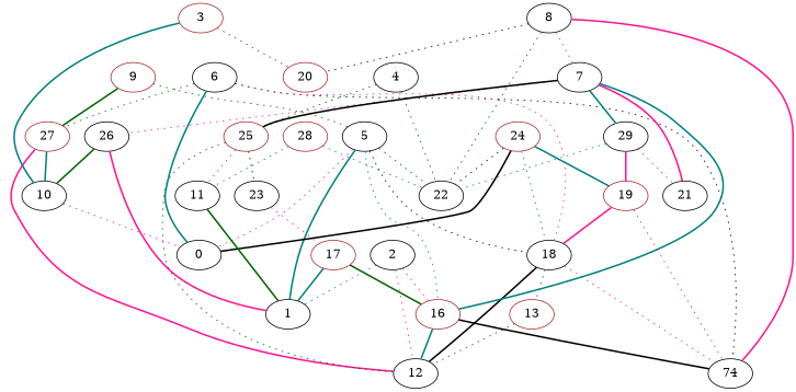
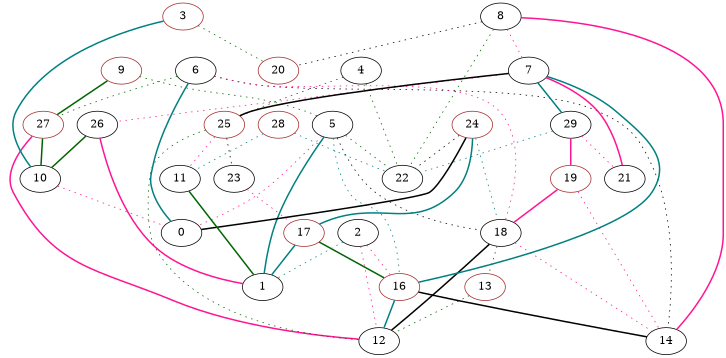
  digraph {
    node [color=black]
    edge [color=deeppink dir=none style=dotted]
    13 [color=brown]
    12
    29
    22
    21
    19 [color=brown]
    16 [color=brown]
-   14 [label=74]
+   14
    26
    10
    1
    0
    5
    18
    9 [color=brown]
    27 [color=brown]
    24 [color=brown]
    17 [color=brown]
    4
    25 [color=brown]
    11
    23
    28 [color=brown]
    20 [color=brown]
    3 [color=brown]
    6
    8
    7
    2
    subgraph sub_1 {
      13
      12
      29
      22
      21
      19
      16
      14
      26
      10
      1
      0
      5
      18
      9
      27
      24
      17
      4
      25
      11
      23
      28
      20
      3
      6
      8
      7
      2
    }
    13 -> 12 [color=darkgreen]
    29 -> 22 [color=teal]
    29 -> 21
    29 -> 19 [style=bold]
    19 -> 14
    19 -> 18 [style=bold]
    16 -> 12 [color=teal style=bold]
    16 -> 14 [color=black style=bold]
    26 -> 10 [color=darkgreen style=bold]
    26 -> 1 [style=bold]
    10 -> 0
    5 -> 22 [color=darkgreen]
    5 -> 16 [color=teal]
    5 -> 1 [color=teal style=bold]
    5 -> 0
    5 -> 18 [color=black]
    18 -> 13 [color=darkgreen]
    18 -> 12 [color=black style=bold]
    18 -> 14
    9 -> 5 [color=darkgreen]
    9 -> 27 [color=darkgreen style=bold]
    27 -> 12 [style=bold]
-   27 -> 10 [color=teal style=bold]
+   27 -> 10 [color=darkgreen style=bold]
    24 -> 22 [color=black]
    24 -> 0 [color=black style=bold]
    24 -> 18 [color=teal]
-   24 -> 19 [color=teal style=bold]
+   24 -> 17 [color=teal style=bold]
    17 -> 16 [color=darkgreen style=bold]
    17 -> 1 [color=teal style=bold]
    4 -> 22 [color=darkgreen]
    4 -> 25 [color=darkgreen]
    25 -> 12 [color=darkgreen]
    25 -> 11
    25 -> 23 [color=black]
    11 -> 1 [color=darkgreen style=bold]
    23 -> 17
    28 -> 22 [color=teal]
    28 -> 11 [color=teal]
    3 -> 10 [color=teal style=bold]
    3 -> 20 [color=darkgreen]
    6 -> 14 [color=black]
    6 -> 0 [color=teal style=bold]
    6 -> 18
    6 -> 27 [color=darkgreen]
    8 -> 22 [color=darkgreen]
    8 -> 14 [style=bold]
    8 -> 20 [color=black]
    8 -> 7
    7 -> 29 [color=teal style=bold]
    7 -> 21 [style=bold]
    7 -> 16 [color=teal style=bold]
    7 -> 26
    7 -> 25 [color=black style=bold]
    2 -> 12
    2 -> 16
    2 -> 1 [color=teal]
  }
